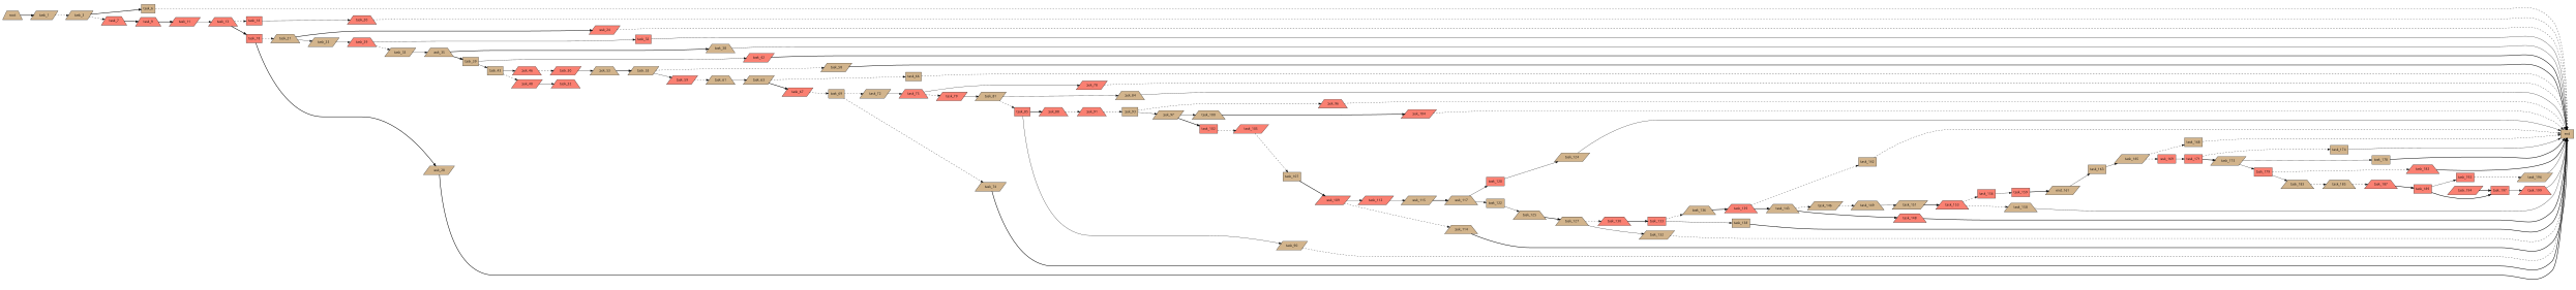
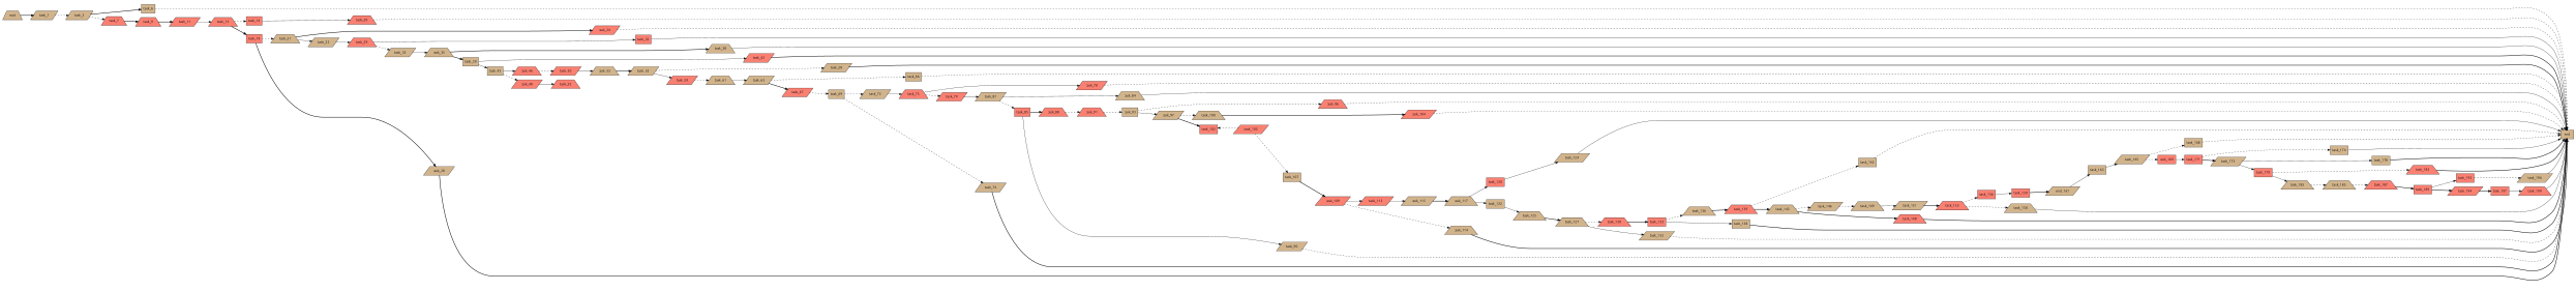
  digraph {
    fontname=Ubuntu
    rankdir=LR
    node [fillcolor=tan fontname=Ubuntu shape=parallelogram style=filled]
    edge [fontname=Ubuntu style=dashed]
    task_1
    root [shape=trapezium]
    task_3
    task_6 [shape=box]
    task_7 [fillcolor=salmon shape=trapezium]
    end [shape=box]
    task_9 [fillcolor=salmon shape=trapezium]
    task_11 [fillcolor=salmon]
    task_13 [fillcolor=salmon shape=trapezium]
    task_16 [fillcolor=salmon shape=box]
    task_18 [fillcolor=salmon shape=box]
    task_20 [fillcolor=salmon shape=trapezium]
    task_21 [shape=trapezium]
    task_28
    task_24 [fillcolor=salmon]
    task_25
    task_29 [fillcolor=salmon shape=trapezium]
    task_32 [fillcolor=salmon shape=box]
    task_33
    task_35 [shape=trapezium]
    task_38 [shape=trapezium]
    task_39 [shape=box]
    task_42 [fillcolor=salmon]
    task_43 [shape=box]
    task_46 [fillcolor=salmon shape=trapezium]
    task_48 [fillcolor=salmon]
    task_50 [fillcolor=salmon]
    task_52 [fillcolor=salmon shape=trapezium]
    task_53 [shape=trapezium]
    task_55
    task_58
    task_59 [fillcolor=salmon]
    task_61 [shape=trapezium]
    task_63
    task_66 [shape=box]
    task_67 [fillcolor=salmon]
    task_69 [shape=box]
    task_72
    task_74
    task_75 [fillcolor=salmon shape=trapezium]
    task_78 [fillcolor=salmon]
    task_79 [fillcolor=salmon]
    task_81
    task_84 [shape=trapezium]
    task_85 [fillcolor=salmon shape=box]
    task_88 [fillcolor=salmon shape=trapezium]
    task_90
    task_91 [fillcolor=salmon shape=trapezium]
    task_93 [shape=box]
    task_96 [fillcolor=salmon shape=trapezium]
    task_97
    task_100 [shape=trapezium]
    task_102 [fillcolor=salmon shape=box]
    task_104 [fillcolor=salmon]
    task_105 [fillcolor=salmon]
    task_107 [shape=box]
    task_109 [fillcolor=salmon]
    task_112 [fillcolor=salmon]
    task_114 [shape=trapezium]
    task_115
    task_117 [shape=trapezium]
    task_120 [fillcolor=salmon shape=box]
    task_122 [shape=box]
    task_124
    task_125 [shape=trapezium]
    task_127 [shape=trapezium]
    task_130 [fillcolor=salmon shape=trapezium]
    task_132
    task_133 [fillcolor=salmon shape=box]
    task_136 [shape=trapezium]
    task_138 [shape=box]
    task_139 [fillcolor=salmon shape=trapezium]
    task_142 [shape=box]
    task_143 [shape=trapezium]
    task_146
    task_148 [fillcolor=salmon shape=trapezium]
    task_149 [shape=trapezium]
    task_151
    task_153 [fillcolor=salmon shape=trapezium]
    task_156 [fillcolor=salmon shape=box]
    task_158 [shape=trapezium]
    task_159 [fillcolor=salmon shape=box]
    n83 [label=end_161]
    task_163 [shape=box]
    task_165
    task_168 [shape=box]
    task_169 [fillcolor=salmon shape=box]
    task_171 [fillcolor=salmon shape=box]
    task_174 [shape=box]
    task_175
    task_178 [shape=box]
    task_179 [fillcolor=salmon shape=box]
    task_182 [fillcolor=salmon shape=trapezium]
    task_183 [shape=trapezium]
    task_185 [shape=trapezium]
    task_187 [fillcolor=salmon shape=trapezium]
    task_189 [fillcolor=salmon shape=box]
    task_192 [fillcolor=salmon shape=box]
    task_194 [fillcolor=salmon]
    task_196
    task_197 [fillcolor=salmon shape=box]
    task_199 [fillcolor=salmon shape=trapezium]
    task_1 -> task_3
    root -> task_1 [style=bold]
    task_3 -> task_6 [style=bold]
    task_3 -> task_7
    task_6 -> end
    task_7 -> task_9 [style=bold]
    task_9 -> task_11 [style=bold]
    task_11 -> task_13 [style=solid]
    task_13 -> task_16
    task_13 -> task_18 [style=bold]
    task_16 -> task_20 [style=solid]
    task_18 -> task_21
    task_18 -> task_28 [style=bold]
    task_20 -> end
    task_21 -> task_24 [style=bold]
    task_21 -> task_25 [style=solid]
    task_28 -> end [style=bold]
    task_24 -> end
    task_25 -> task_29 [style=solid]
    task_29 -> task_32 [style=solid]
    task_29 -> task_33
    task_32 -> end [style=solid]
    task_33 -> task_35 [style=solid]
    task_35 -> task_38 [style=bold]
    task_35 -> task_39 [style=bold]
    task_38 -> end [style=solid]
    task_39 -> task_42 [style=solid]
    task_39 -> task_43 [style=solid]
    task_42 -> end [style=bold]
    task_43 -> task_46 [style=solid]
    task_43 -> task_48
    task_46 -> task_50
    task_48 -> task_52 [style=solid]
    task_50 -> task_53 [style=solid]
    task_53 -> task_55 [style=bold]
    task_55 -> task_58
    task_55 -> task_59 [style=solid]
    task_58 -> end [style=bold]
    task_59 -> task_61
    task_61 -> task_63 [style=solid]
    task_63 -> task_66
    task_63 -> task_67 [style=bold]
    task_66 -> end
    task_67 -> task_69
    task_69 -> task_72
    task_69 -> task_74
    task_72 -> task_75 [style=solid]
    task_74 -> end [style=bold]
    task_75 -> task_78 [style=solid]
    task_75 -> task_79
    task_78 -> end
    task_79 -> task_81 [style=solid]
    task_81 -> task_84 [style=solid]
    task_81 -> task_85
    task_84 -> end [style=solid]
    task_85 -> task_88 [style=bold]
    task_85 -> task_90 [style=solid]
    task_88 -> task_91
    task_90 -> end
    task_91 -> task_93
    task_93 -> task_96
    task_93 -> task_97 [style=solid]
    task_96 -> end
-   task_97 -> task_100 [style=solid]
+   task_97 -> task_100
    task_97 -> task_102 [style=bold]
    task_100 -> task_104 [style=bold]
-   task_102 -> task_105
+   task_105 -> task_102
    task_104 -> end
    task_105 -> task_107
    task_107 -> task_109 [style=bold]
    task_109 -> task_112 [style=solid]
    task_109 -> task_114
    task_112 -> task_115 [style=solid]
    task_114 -> end [style=bold]
    task_115 -> task_117 [style=bold]
    task_117 -> task_120 [style=solid]
    task_117 -> task_122 [style=solid]
    task_120 -> task_124 [style=solid]
    task_122 -> task_125 [style=solid]
    task_124 -> end [style=solid]
    task_125 -> task_127 [style=bold]
    task_127 -> task_130
    task_127 -> task_132 [style=solid]
    task_130 -> task_133 [style=bold]
    task_132 -> end
    task_133 -> task_136
    task_133 -> task_138 [style=solid]
    task_136 -> task_139 [style=bold]
    task_138 -> end [style=bold]
    task_139 -> task_142
    task_139 -> task_143 [style=bold]
    task_142 -> end
    task_143 -> task_146
    task_143 -> task_148 [style=bold]
    task_146 -> task_149
    task_148 -> end [style=bold]
    task_149 -> task_151 [style=solid]
    task_151 -> task_153 [style=bold]
    task_153 -> task_156
    task_153 -> task_158
    task_156 -> task_159 [style=solid]
    task_158 -> end [style=solid]
    task_159 -> n83 [style=bold]
    n83 -> task_163 [style=solid]
    task_163 -> task_165 [style=solid]
    task_165 -> task_168
    task_165 -> task_169
    task_168 -> end
    task_169 -> task_171 [style=solid]
    task_171 -> task_174
    task_171 -> task_175 [style=bold]
    task_174 -> end [style=solid]
    task_175 -> task_178 [style=solid]
    task_175 -> task_179 [style=solid]
    task_178 -> end [style=bold]
    task_179 -> task_182
    task_179 -> task_183 [style=solid]
    task_182 -> end [style=bold]
    task_183 -> task_185
    task_185 -> task_187
    task_187 -> task_189 [style=bold]
    task_189 -> task_192 [style=solid]
-   task_189 -> task_197 [style=bold]
+   task_189 -> task_194 [style=bold]
    task_192 -> task_196
    task_194 -> task_197 [style=bold]
    task_196 -> end [style=solid]
    task_197 -> task_199 [style=solid]
    task_199 -> end [style=solid]
  }
